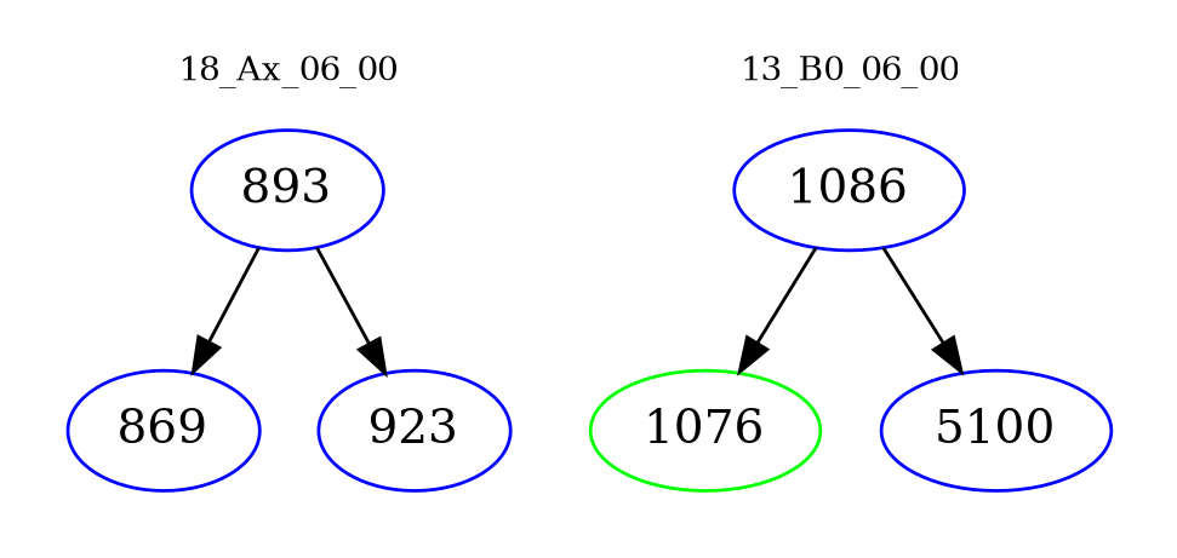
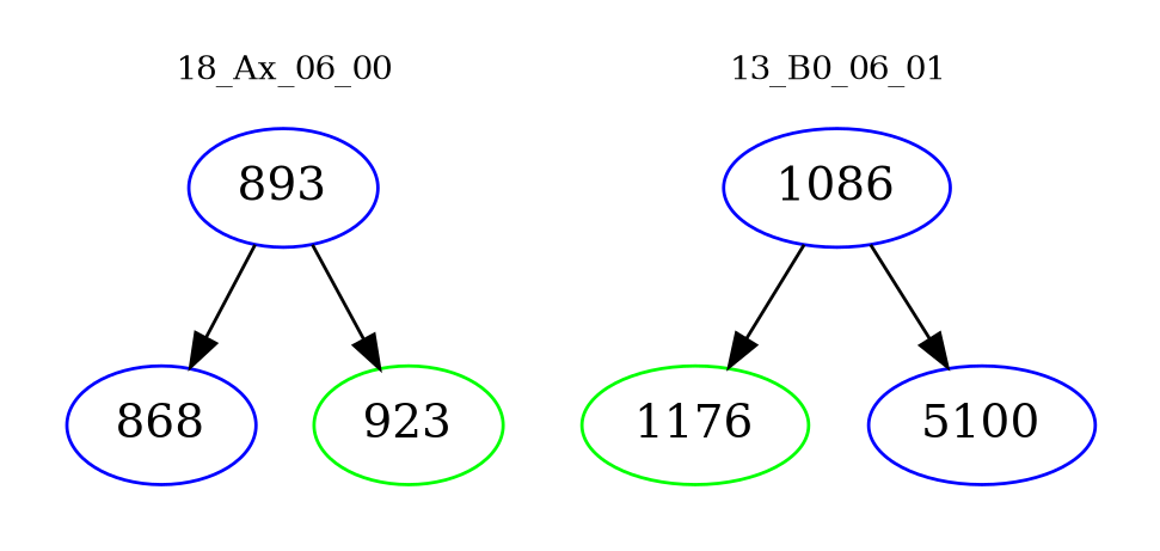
  digraph {
    node [color=blue]
    edge [color=black]
    n1 [label=893]
-   n2 [label=869]
-   n3 [label=923]
+   n2 [label=868]
+   n3 [color=green label=923]
    n4 [label=1086]
-   n5 [color=green label=1076]
+   n5 [color=green label=1176]
    n6 [label=5100]
    subgraph cluster_1 {
      color=white
      fontsize=10
      label="18_Ax_06_00"
      n1
      n2
      n3
    }
    subgraph cluster_2 {
      color=white
      fontsize=10
-     label="13_B0_06_00"
+     label="13_B0_06_01"
      n4
      n5
      n6
    }
    n1 -> n2
    n1 -> n3
    n4 -> n5
    n4 -> n6
  }
